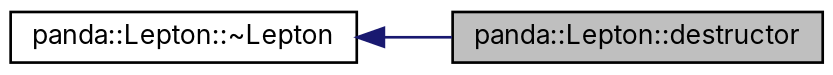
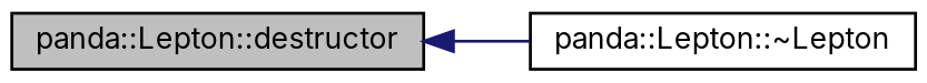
  digraph {
    rankdir=LR
    fontname=Inter
    node [color=black fontname=Inter fontsize=10 shape=record style=filled]
    n1 [fillcolor=grey75 fontcolor=black height=0.2 label="panda::Lepton::destructor" width=0.4]
    n2 [fillcolor=white height=0.2 label="panda::Lepton::~Lepton" width=0.4]
-   n2 -> n1 [color=midnightblue dir=back fontname=Inter fontsize=10 labelfontname=Helvetica labelfontsize=10 style=solid]
+   n1 -> n2 [color=midnightblue dir=back fontname=Inter fontsize=10 labelfontname=Helvetica labelfontsize=10 style=solid]
  }
